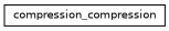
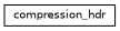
  digraph {
    rankdir=TB
-   n1 [color=black fillcolor=white fontname=Helvetica fontsize=10 height=0.2 label=compression_compression shape=record style=filled width=0.4]
+   n1 [color=black fillcolor=white fontname=Helvetica fontsize=10 height=0.2 label=compression_hdr shape=record style=filled width=0.4]
  }
